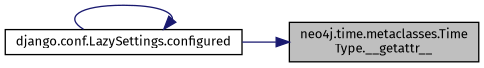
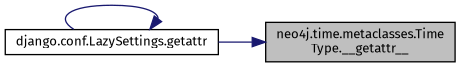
  digraph {
    rankdir=RL
    fontname="Fira Sans"
    node [color=black fontname="Fira Sans" fontsize=10 shape=record style=filled]
    edge [color=midnightblue dir=back fontname="Fira Sans" fontsize=10 labelfontname=Helvetica labelfontsize=10 style=solid]
    n1 [fillcolor=grey75 fontcolor=black height=0.2 label="neo4j.time.metaclasses.Time\lType.__getattr__" width=0.4]
-   n2 [fillcolor=white height=0.2 label="django.conf.LazySettings.configured" width=0.4]
+   n2 [fillcolor=white height=0.2 label="django.conf.LazySettings.getattr" width=0.4]
    n1 -> n2
    n2 -> n2
  }
